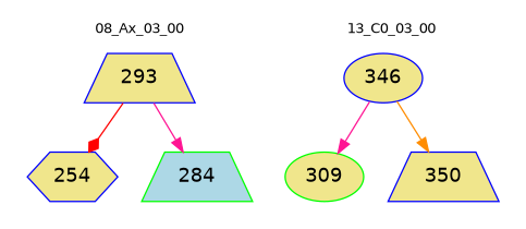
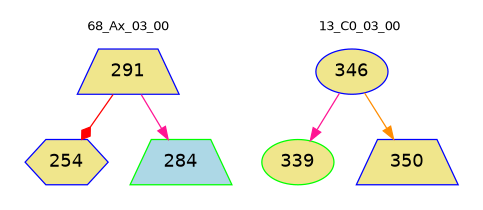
  digraph {
    fontname="DejaVu Sans"
    node [color=blue fillcolor=khaki fontname="DejaVu Sans" shape=trapezium style=filled]
    edge [arrowhead=normal color=deeppink fontname="DejaVu Sans"]
-   n1 [label=293]
+   n1 [label=291]
    n2 [label=254 shape=hexagon]
    n3 [color=green fillcolor=lightblue label=284]
    n4 [label=346 shape=ellipse]
-   n5 [color=green label=309 shape=ellipse]
+   n5 [color=green label=339 shape=ellipse]
    n6 [label=350]
    subgraph cluster_1 {
      color=white
      fontsize=10
-     label="08_Ax_03_00"
+     label="68_Ax_03_00"
      n1
      n2
      n3
    }
    subgraph cluster_2 {
      color=white
      fontsize=10
      label="13_C0_03_00"
      n4
      n5
      n6
    }
    n1 -> n2 [arrowhead=diamond color=red]
    n1 -> n3
    n4 -> n5
    n4 -> n6 [color=darkorange]
  }
